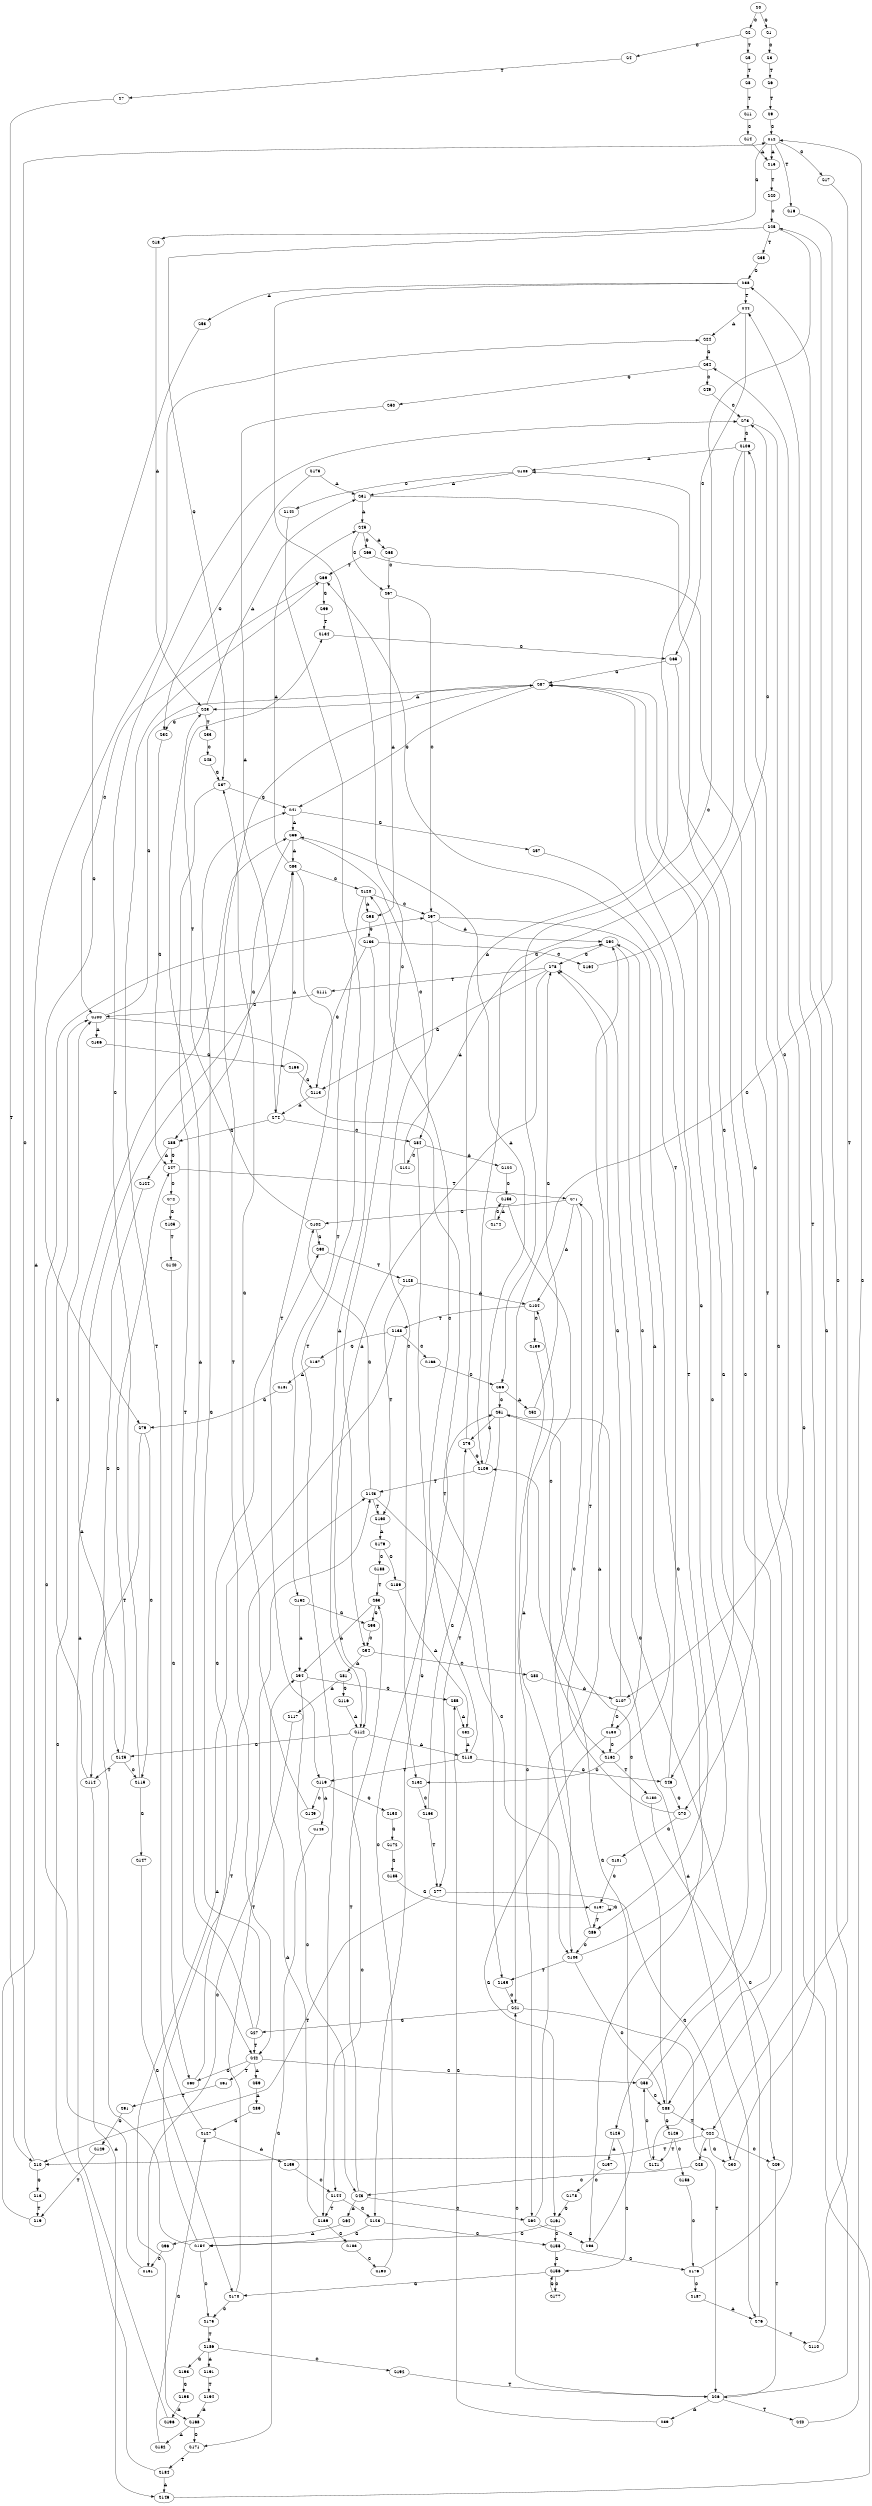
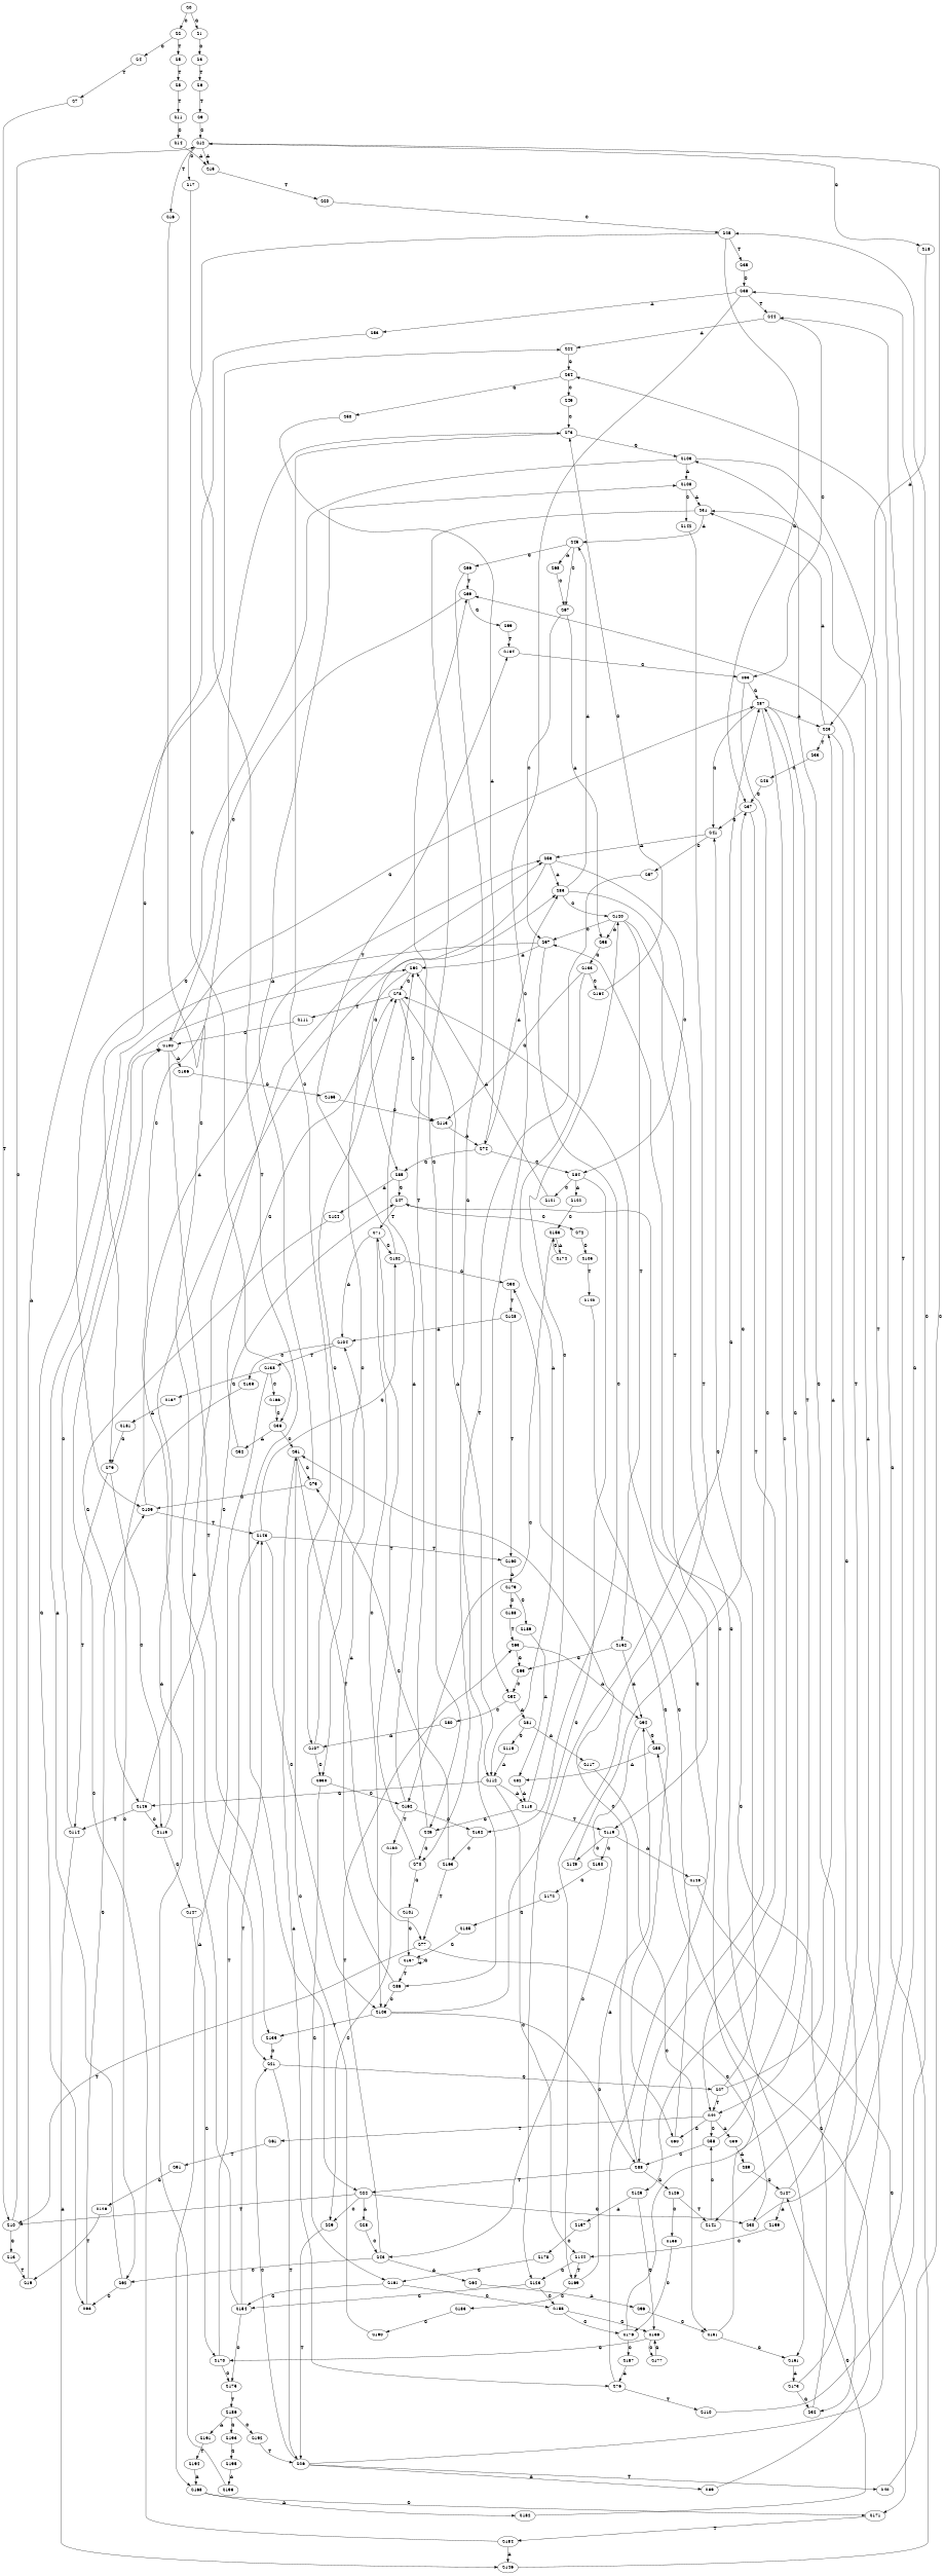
  strict digraph {
    S0
    S1
    S2
    S3
    S4
    S5
    S6
    S7
    S8
    S9
    S10
    S11
    S12
    S13
    S14
    S15
    S16
    S17
    S18
    S19
    S20
    S21
    S22
    S23
    S24
    S25
    S26
    S27
    S28
    S29
    S30
    S31
    S32
    S33
    S34
    S35
    S36
    S37
    S38
    S39
    S40
    S41
    S42
    S43
    S44
    S45
    S46
    S47
    S48
    S49
    S50
    S51
    S52
    S53
    S54
    S55
    S56
    S57
    S58
    S59
    S60
    S61
    S62
    S63
    S64
    S65
    S66
    S67
    S68
    S69
    S70
    S71
    S72
    S73
    S74
    S75
    S76
    S77
    S78
    S79
    S80
    S81
    S82
    S83
    S84
    S85
    S86
    S87
    S88
    S89
    S90
    S91
    S92
    S93
    S94
    S95
    S96
    S97
    S98
    S99
    S100
    S101
    S102
    S103
    S104
    S105
    S106
    S107
    S108
    S109
    S110
    S111
    S112
    S113
    S114
    S115
    S116
    S117
    S118
    S119
    S120
    S121
    S122
    S123
    S124
    S125
    S126
    S127
    S128
    S129
-   S130
+   S130 [label=S630]
    S131
    S132
    S133
    S134
    S135
    S136
    S137
    S138
    S139
    S140
    S141
    S142
    S143
    S144
    S145
    S146
    S147
    S148
    S149
    S150
+   S151
    S152
    S153
    S154
    S155
    S156
    S157
    S158
    S159
    S160
    S161
    S162
    S163
    S164
    S165
    S166
    S167
    S168
    S169
    S170
    S171
    S172
    S173
    S174
    S175
    S176
    S177
    S178
    S179
    S180
    S181
    S182
    S183
    S184
    S185
    S186
    S187
    S188
    S189
    S190
    S191
    S192
    S193
    S194
    S195
    S196
    S0 -> S1 [label=G]
    S0 -> S2 [label=C]
    S1 -> S3 [label=C]
    S2 -> S4 [label=C]
    S2 -> S5 [label=T]
    S3 -> S6 [label=T]
    S4 -> S7 [label=T]
    S5 -> S8 [label=T]
    S6 -> S9 [label=T]
    S7 -> S10 [label=T]
    S8 -> S11 [label=T]
    S9 -> S12 [label=C]
    S10 -> S12 [label=C]
    S10 -> S13 [label=G]
    S11 -> S14 [label=C]
    S12 -> S15 [label=A]
    S12 -> S16 [label=T]
    S12 -> S17 [label=C]
    S12 -> S18 [label=G]
    S13 -> S19 [label=T]
    S14 -> S15 [label=A]
    S15 -> S20 [label=T]
    S16 -> S21 [label=C]
    S17 -> S22 [label=T]
    S18 -> S23 [label=A]
    S19 -> S24 [label=A]
    S20 -> S25 [label=C]
    S21 -> S26 [label=T]
    S21 -> S27 [label=G]
    S22 -> S10 [label=T]
    S22 -> S28 [label=A]
    S22 -> S29 [label=C]
    S22 -> S30 [label=G]
    S23 -> S31 [label=A]
    S23 -> S32 [label=G]
    S23 -> S33 [label=T]
    S24 -> S34 [label=G]
    S25 -> S35 [label=T]
    S25 -> S36 [label=C]
    S25 -> S37 [label=G]
    S26 -> S21 [label=C]
    S26 -> S38 [label=G]
    S26 -> S39 [label=A]
    S26 -> S40 [label=T]
    S27 -> S23 [label=A]
    S27 -> S41 [label=G]
    S27 -> S42 [label=T]
    S28 -> S43 [label=C]
    S29 -> S26 [label=T]
    S30 -> S44 [label=T]
    S31 -> S45 [label=A]
    S31 -> S46 [label=G]
    S32 -> S47 [label=G]
    S33 -> S48 [label=C]
    S34 -> S49 [label=C]
    S34 -> S50 [label=G]
    S35 -> S38 [label=G]
    S36 -> S51 [label=C]
    S36 -> S52 [label=A]
    S37 -> S41 [label=G]
    S37 -> S42 [label=T]
    S38 -> S44 [label=T]
    S38 -> S53 [label=A]
    S38 -> S54 [label=C]
    S39 -> S55 [label=G]
    S40 -> S12 [label=C]
    S41 -> S56 [label=A]
    S41 -> S57 [label=G]
    S42 -> S58 [label=C]
    S42 -> S59 [label=A]
    S42 -> S60 [label=G]
    S42 -> S61 [label=T]
    S43 -> S62 [label=C]
    S43 -> S63 [label=T]
    S43 -> S64 [label=A]
    S44 -> S24 [label=A]
    S44 -> S65 [label=C]
    S45 -> S66 [label=G]
    S45 -> S67 [label=C]
    S45 -> S68 [label=A]
    S46 -> S69 [label=T]
    S46 -> S70 [label=G]
    S47 -> S71 [label=T]
    S47 -> S72 [label=C]
    S48 -> S37 [label=G]
    S49 -> S73 [label=C]
    S50 -> S74 [label=A]
    S51 -> S75 [label=G]
    S51 -> S76 [label=A]
    S51 -> S77 [label=T]
    S52 -> S78 [label=G]
    S53 -> S79 [label=G]
    S54 -> S80 [label=C]
    S54 -> S81 [label=A]
    S55 -> S82 [label=A]
    S56 -> S83 [label=A]
    S56 -> S84 [label=C]
    S56 -> S85 [label=G]
    S57 -> S86 [label=T]
    S58 -> S87 [label=G]
    S58 -> S88 [label=C]
    S59 -> S89 [label=A]
    S60 -> S90 [label=G]
    S61 -> S91 [label=T]
    S62 -> S92 [label=A]
    S62 -> S93 [label=G]
    S63 -> S94 [label=A]
    S63 -> S95 [label=G]
    S64 -> S96 [label=A]
    S65 -> S87 [label=G]
    S65 -> S88 [label=C]
    S66 -> S69 [label=T]
    S66 -> S70 [label=G]
    S67 -> S97 [label=C]
    S67 -> S98 [label=A]
    S68 -> S67 [label=C]
    S69 -> S99 [label=G]
    S69 -> S100 [label=C]
    S70 -> S71 [label=T]
    S70 -> S101 [label=G]
    S71 -> S102 [label=G]
    S71 -> S103 [label=C]
    S71 -> S104 [label=A]
    S72 -> S105 [label=G]
    S73 -> S106 [label=G]
    S73 -> S107 [label=C]
    S74 -> S83 [label=A]
    S74 -> S84 [label=C]
    S74 -> S85 [label=G]
    S75 -> S108 [label=A]
    S75 -> S109 [label=G]
    S76 -> S78 [label=G]
    S76 -> S110 [label=T]
    S77 -> S10 [label=T]
    S77 -> S30 [label=G]
    S78 -> S111 [label=T]
    S78 -> S112 [label=A]
    S78 -> S113 [label=G]
    S79 -> S114 [label=T]
    S79 -> S115 [label=C]
    S80 -> S107 [label=A]
    S81 -> S116 [label=G]
    S81 -> S117 [label=A]
    S82 -> S118 [label=A]
    S83 -> S45 [label=A]
    S83 -> S119 [label=T]
    S83 -> S120 [label=C]
    S84 -> S121 [label=C]
    S84 -> S122 [label=A]
    S84 -> S123 [label=G]
    S85 -> S47 [label=G]
    S85 -> S124 [label=A]
    S86 -> S103 [label=C]
    S86 -> S104 [label=A]
    S87 -> S23 [label=A]
    S87 -> S41 [label=G]
    S87 -> S42 [label=T]
    S87 -> S125 [label=C]
    S88 -> S22 [label=T]
    S88 -> S51 [label=C]
    S88 -> S126 [label=G]
    S89 -> S127 [label=G]
    S90 -> S128 [label=T]
    S91 -> S129 [label=G]
    S92 -> S78 [label=G]
    S92 -> S130 [label=C]
    S93 -> S109 [label=G]
    S94 -> S43 [label=C]
    S94 -> S55 [label=G]
    S95 -> S54 [label=C]
    S96 -> S131 [label=C]
    S97 -> S92 [label=A]
    S97 -> S93 [label=G]
    S97 -> S132 [label=C]
    S98 -> S133 [label=G]
    S99 -> S134 [label=T]
    S100 -> S87 [label=G]
    S100 -> S135 [label=T]
    S100 -> S136 [label=A]
    S101 -> S137 [label=G]
    S102 -> S90 [label=G]
    S102 -> S134 [label=T]
    S103 -> S87 [label=G]
    S103 -> S88 [label=C]
    S103 -> S135 [label=T]
    S104 -> S138 [label=T]
    S104 -> S139 [label=C]
    S105 -> S140 [label=T]
    S106 -> S108 [label=A]
    S106 -> S109 [label=G]
    S106 -> S141 [label=T]
    S107 -> S78 [label=G]
    S107 -> S130 [label=C]
    S108 -> S31 [label=A]
    S108 -> S142 [label=C]
    S109 -> S56 [label=A]
    S109 -> S143 [label=T]
    S110 -> S25 [label=C]
    S111 -> S100 [label=C]
    S112 -> S118 [label=A]
    S112 -> S144 [label=C]
    S112 -> S145 [label=G]
    S113 -> S74 [label=A]
    S114 -> S100 [label=C]
    S114 -> S146 [label=A]
    S115 -> S73 [label=C]
    S115 -> S147 [label=G]
    S116 -> S112 [label=A]
    S117 -> S131 [label=C]
    S118 -> S46 [label=G]
    S118 -> S119 [label=T]
    S118 -> S120 [label=C]
    S119 -> S148 [label=A]
    S119 -> S149 [label=C]
    S119 -> S150 [label=G]
    S120 -> S97 [label=C]
    S120 -> S98 [label=A]
+   S120 -> S151 [label=G]
    S120 -> S152 [label=T]
    S121 -> S92 [label=A]
    S122 -> S153 [label=C]
    S123 -> S154 [label=G]
    S123 -> S155 [label=C]
    S124 -> S145 [label=G]
    S125 -> S156 [label=G]
    S125 -> S157 [label=A]
    S126 -> S141 [label=T]
    S126 -> S158 [label=C]
    S127 -> S69 [label=T]
    S127 -> S159 [label=A]
    S128 -> S104 [label=A]
    S128 -> S160 [label=T]
    S129 -> S19 [label=T]
    S130 -> S161 [label=G]
    S130 -> S162 [label=C]
    S131 -> S97 [label=C]
+   S131 -> S151 [label=G]
    S132 -> S163 [label=C]
    S133 -> S112 [label=A]
    S133 -> S113 [label=G]
    S133 -> S164 [label=C]
    S134 -> S65 [label=C]
    S135 -> S21 [label=C]
    S136 -> S165 [label=G]
    S137 -> S86 [label=T]
    S137 -> S137 [label=G]
    S138 -> S166 [label=C]
    S138 -> S167 [label=G]
    S138 -> S168 [label=A]
    S139 -> S62 [label=C]
    S140 -> S60 [label=G]
    S141 -> S58 [label=C]
    S142 -> S169 [label=T]
    S143 -> S102 [label=G]
    S143 -> S103 [label=C]
    S143 -> S160 [label=T]
    S144 -> S123 [label=G]
    S144 -> S169 [label=T]
    S145 -> S47 [label=G]
    S145 -> S114 [label=T]
    S145 -> S115 [label=C]
    S146 -> S34 [label=G]
    S147 -> S170 [label=G]
    S148 -> S171 [label=G]
    S149 -> S37 [label=G]
    S150 -> S172 [label=G]
+   S151 -> S173 [label=A]
    S152 -> S94 [label=A]
    S152 -> S95 [label=G]
    S153 -> S162 [label=C]
    S153 -> S174 [label=A]
    S154 -> S56 [label=A]
    S154 -> S143 [label=T]
    S154 -> S175 [label=C]
    S155 -> S156 [label=G]
    S155 -> S176 [label=C]
    S156 -> S170 [label=G]
    S156 -> S177 [label=C]
    S157 -> S178 [label=C]
    S158 -> S176 [label=C]
    S159 -> S144 [label=C]
    S160 -> S179 [label=A]
    S161 -> S154 [label=G]
    S161 -> S155 [label=C]
    S162 -> S92 [label=A]
    S162 -> S132 [label=C]
    S162 -> S180 [label=T]
    S163 -> S75 [label=G]
    S163 -> S77 [label=T]
    S164 -> S73 [label=C]
    S165 -> S113 [label=G]
    S166 -> S36 [label=C]
    S167 -> S181 [label=A]
    S168 -> S171 [label=G]
    S168 -> S182 [label=A]
    S169 -> S94 [label=A]
    S169 -> S183 [label=C]
    S170 -> S143 [label=T]
    S170 -> S175 [label=C]
    S171 -> S184 [label=T]
    S172 -> S185 [label=G]
    S173 -> S31 [label=A]
    S173 -> S32 [label=G]
    S174 -> S153 [label=C]
    S175 -> S186 [label=T]
    S176 -> S106 [label=G]
    S176 -> S187 [label=C]
    S177 -> S156 [label=G]
    S178 -> S161 [label=G]
    S179 -> S188 [label=C]
    S179 -> S189 [label=G]
    S180 -> S29 [label=C]
    S181 -> S79 [label=G]
    S182 -> S127 [label=G]
    S183 -> S190 [label=C]
    S184 -> S100 [label=C]
    S184 -> S146 [label=A]
    S185 -> S137 [label=G]
    S186 -> S191 [label=A]
    S186 -> S192 [label=C]
    S186 -> S193 [label=G]
    S187 -> S76 [label=A]
    S188 -> S63 [label=T]
    S189 -> S82 [label=A]
    S190 -> S51 [label=C]
    S191 -> S194 [label=T]
    S192 -> S26 [label=T]
    S193 -> S195 [label=G]
    S194 -> S168 [label=A]
    S195 -> S196 [label=A]
    S196 -> S83 [label=A]
  }
